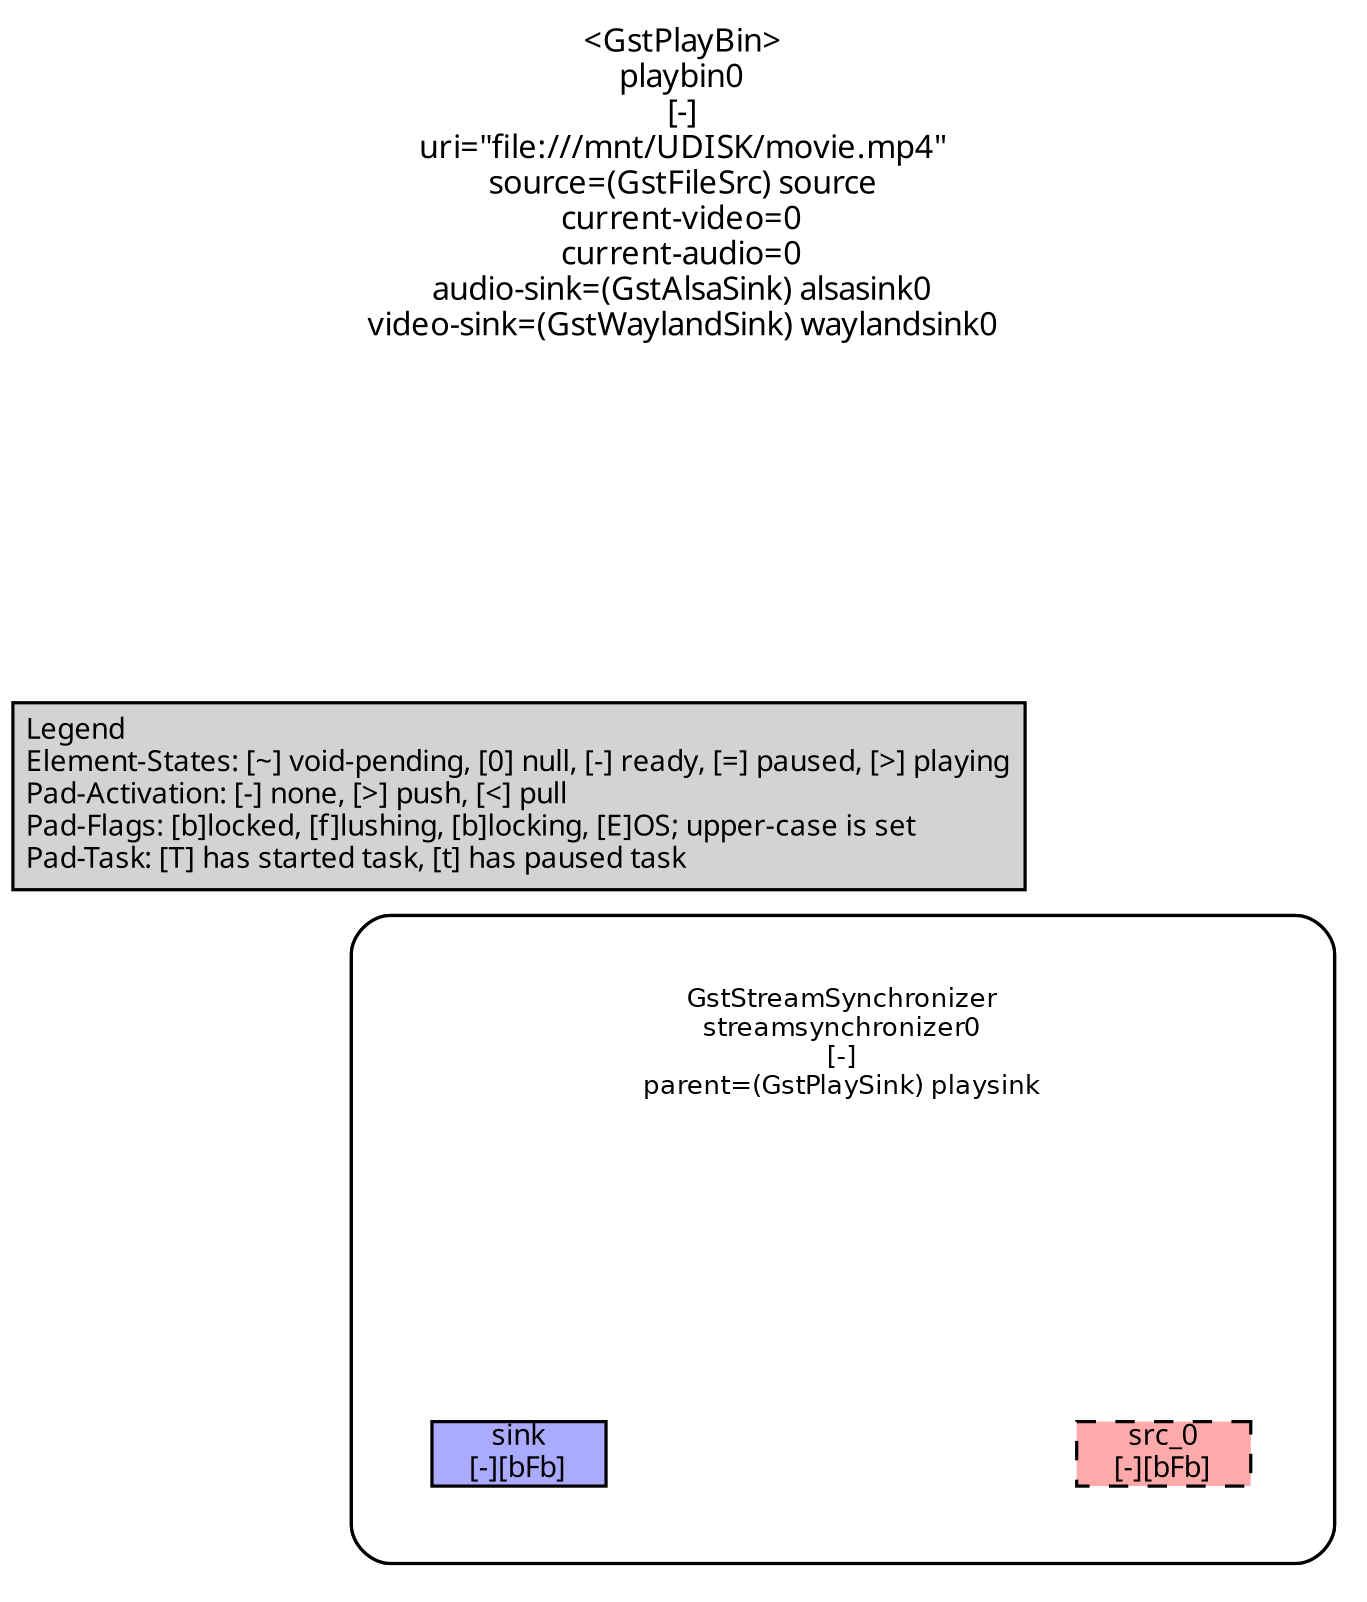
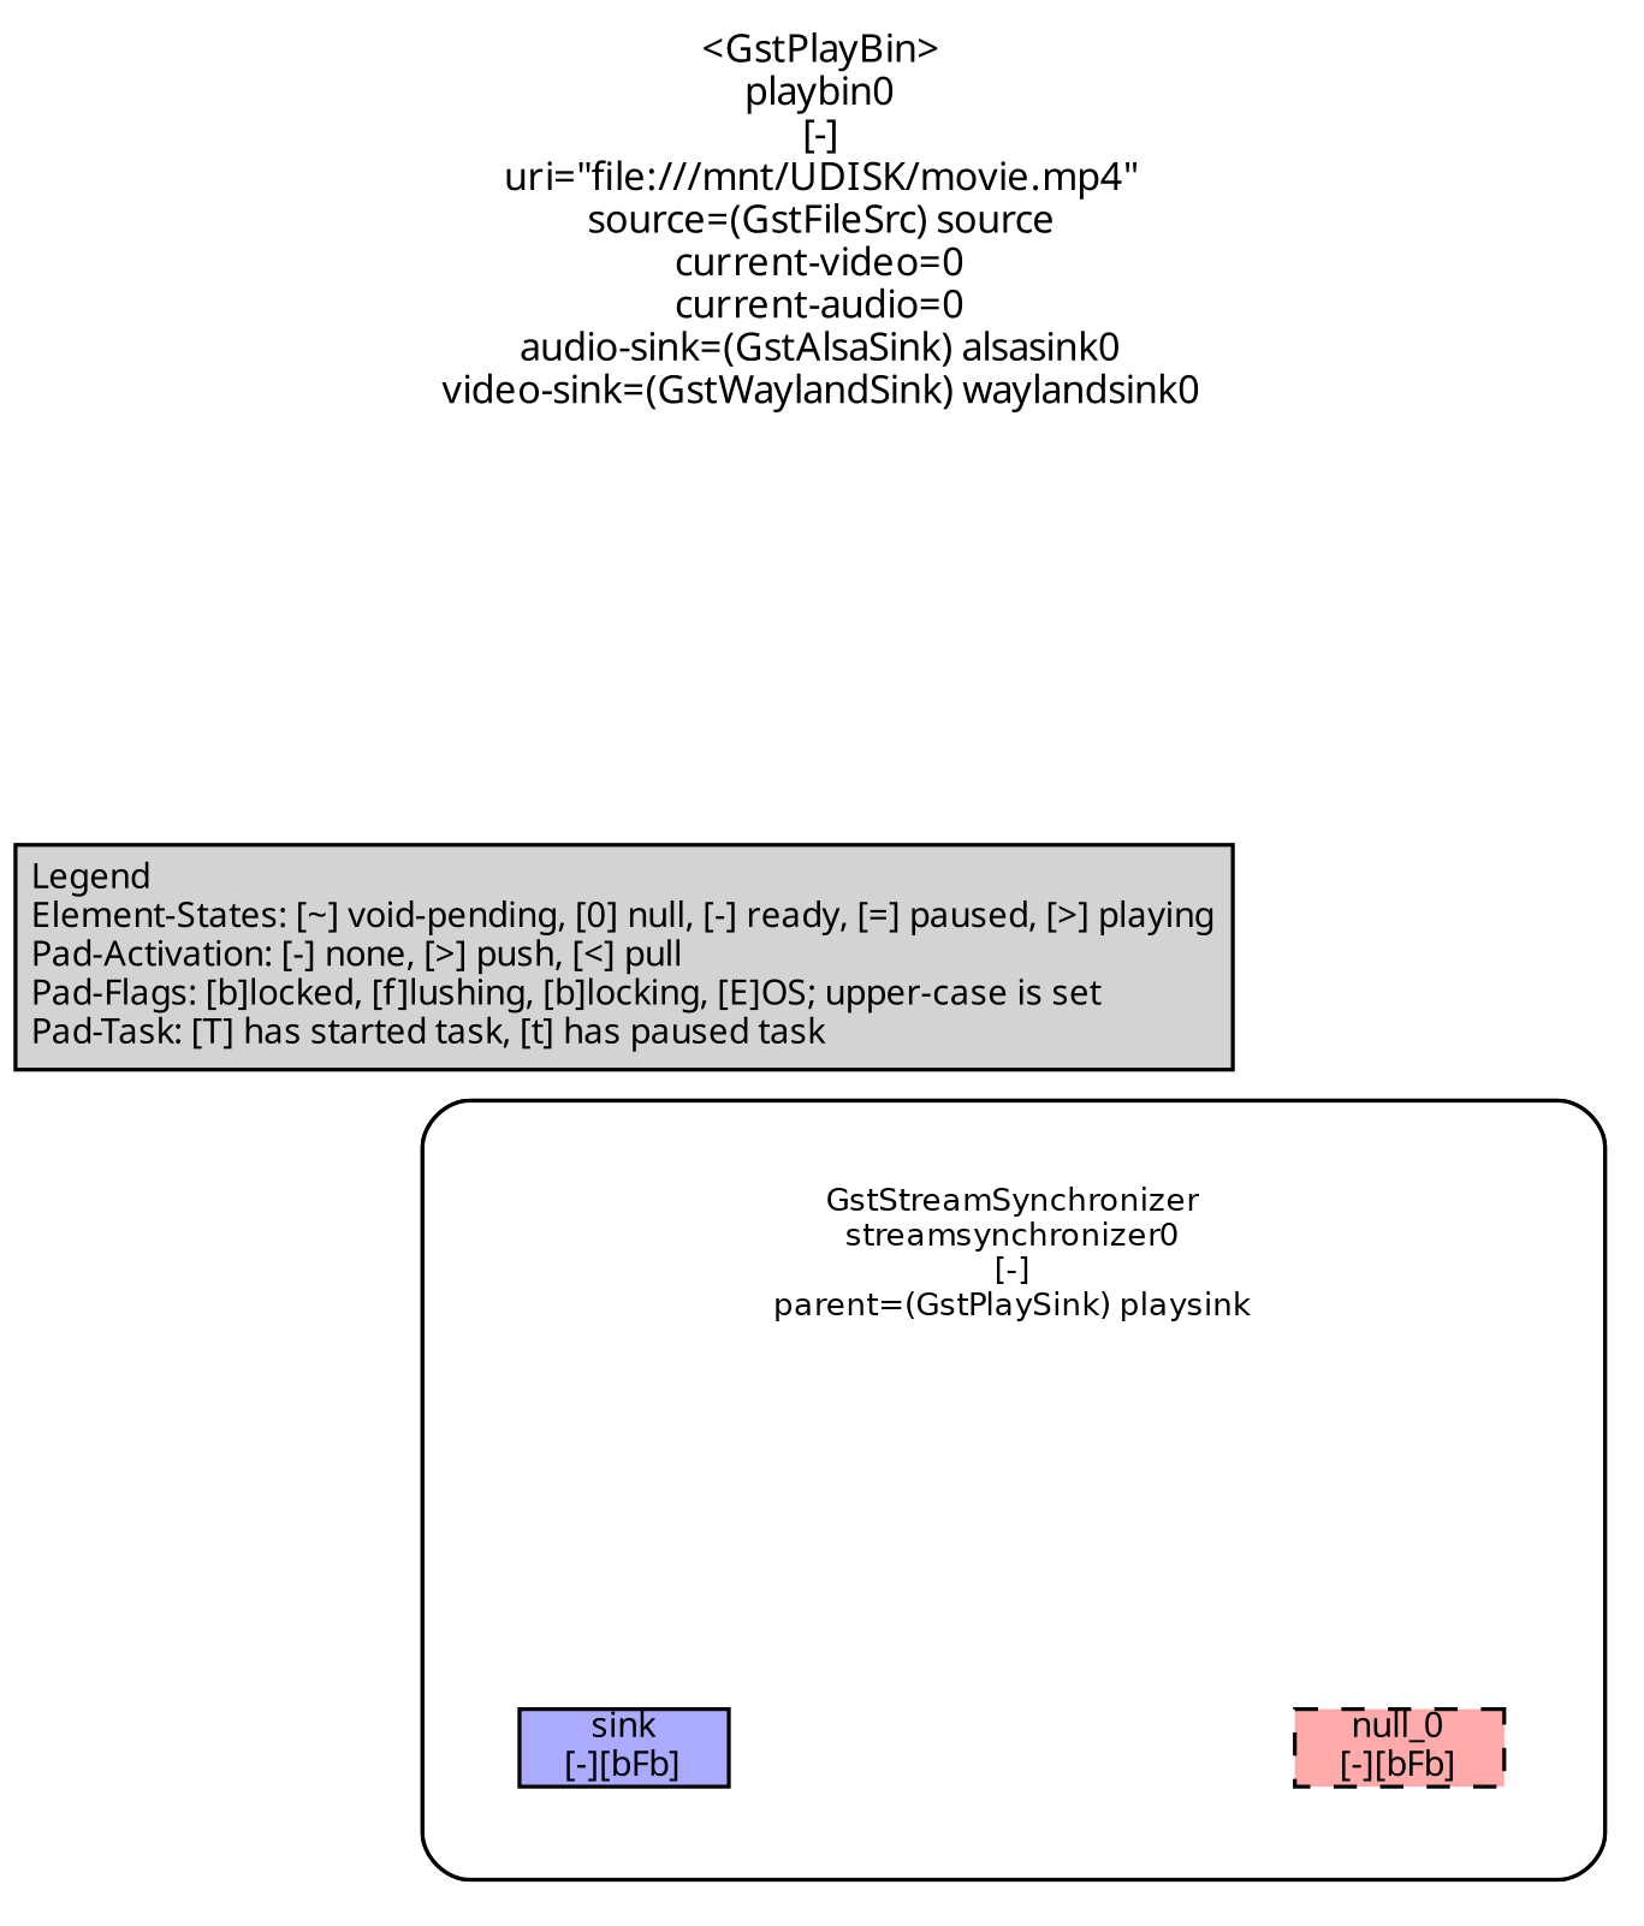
  digraph {
    fontname=sans
    fontsize=10
    label="<GstPlayBin>\nplaybin0\n[-]\nuri=\"file:///mnt/UDISK/movie.mp4\"\nsource=(GstFileSrc) source\ncurrent-video=0\ncurrent-audio=0\naudio-sink=(GstAlsaSink) alsasink0\nvideo-sink=(GstWaylandSink) waylandsink0"
    labelloc=t
    nodesep=.1
    rankdir=LR
    ranksep=.2
    node [color=black fontname=sans fontsize=9 margin="0.0,0.0" shape=box]
    n1 [fillcolor="#aaaaff" height=0.2 label="sink\n[-][bFb]" style="filled,solid"]
-   n2 [fillcolor="#ffaaaa" height=0.2 label="src_0\n[-][bFb]" style="filled,dashed"]
+   n2 [fillcolor="#ffaaaa" height=0.2 label="null_0\n[-][bFb]" style="filled,dashed"]
    n3 [label="Legend\lElement-States: [~] void-pending, [0] null, [-] ready, [=] paused, [>] playing\lPad-Activation: [-] none, [>] push, [<] pull\lPad-Flags: [b]locked, [f]lushing, [b]locking, [E]OS; upper-case is set\lPad-Task: [T] has started task, [t] has paused task\l" margin="0.05,0.05" style=filled color=""]
    subgraph cluster_1 {
      color=black
      fillcolor="#ffffff"
      fontname="Bitstream Vera Sans"
      fontsize=8
      label="GstPlaySink\nplaysink\n[-]\nparent=(GstPlayBin) playbin0\nflags=video+audio+text+soft-volume+deinterlace+soft-colorbalance\nvideo-sink=(GstWaylandSink) waylandsink0\naudio-sink=(GstAlsaSink) alsasink0\nsend-event-mode=first"
      style="filled,rounded"
      subgraph cluster_2 {
        color=black
        fillcolor="#aaffaa"
        fontname="Bitstream Vera Sans"
        fontsize=8
        label="GstTee\naudiotee\n[-]\nparent=(GstPlaySink) playsink\nnum-src-pads=1"
        style="filled,rounded"
        subgraph cluster_3 {
          color=black
          fillcolor="#aaffaa"
          fontname="Bitstream Vera Sans"
          fontsize=8
          label=""
          style=invis
          n1
        }
        subgraph cluster_4 {
          color=black
          fillcolor="#aaffaa"
          fontname="Bitstream Vera Sans"
          fontsize=8
          label=""
          style=invis
          n2
        }
      }
      subgraph cluster_5 {
        color=black
        fillcolor="#ffffff"
        fontname="Bitstream Vera Sans"
        fontsize=8
        label="GstStreamSynchronizer\nstreamsynchronizer0\n[-]\nparent=(GstPlaySink) playsink"
        style="filled,rounded"
      }
    }
    n1 -> n2 [fontname=monospace fontsize=9 labelfontsize=6 style=invis]
  }
